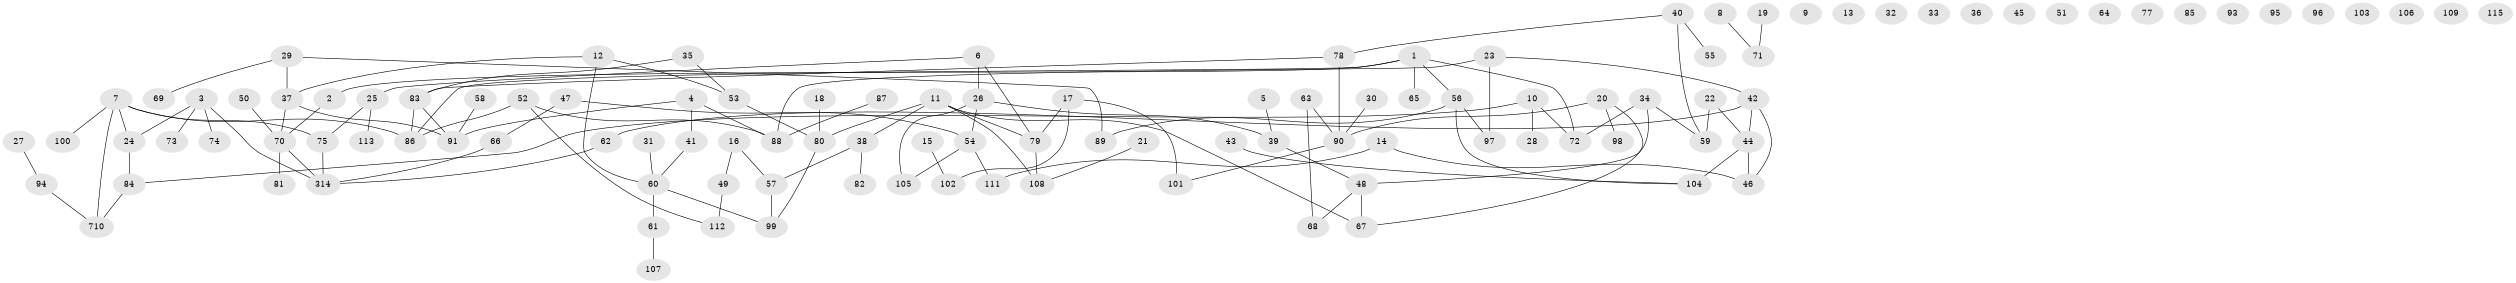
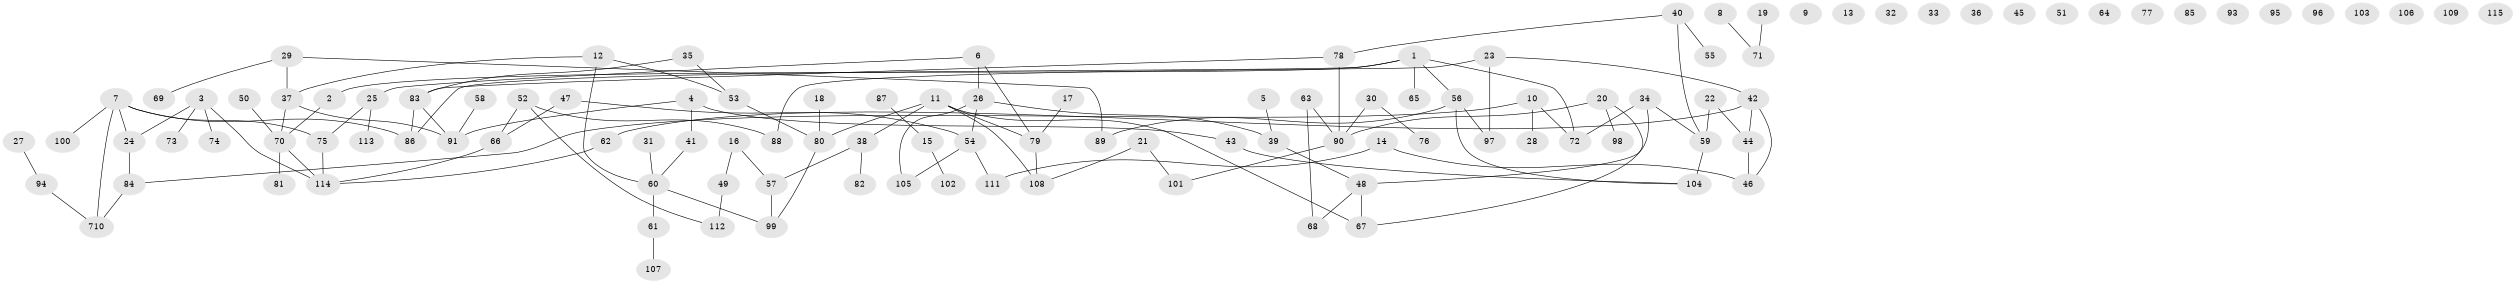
  graph {
    node [color=gray90 style=filled]
    1
    2
    56
    65
    72
    86
    70
    97
    89
    104
    81
-   114 [label=314]
+   114
    3
    24
    73
    74
    84
    4
    41
    43
    91
    60
    5
    39
    48
    6
    25
    26
    79
    75
    113
    54
    105
    108
    7
    100
    n37 [label=710]
    8
    71
    9
    10
    28
    11
    38
    67
    80
    57
    82
    99
    12
    37
    53
    61
    13
    14
    46
    111
    15
    102
    16
    49
    112
    17
    18
    19
    20
    90
    98
    101
    21
    22
    44
    59
    23
    42
    88
    62
    27
    94
    29
    69
    30
+   76
    31
    32
    33
    34
    68
    35
    83
    36
    40
    55
    78
    45
    47
    66
    50
    51
    52
    58
    107
    63
    64
    77
    85
    87
    93
    95
    96
    103
    106
    109
    115
    1 -- 2
    1 -- 56
    1 -- 65
    1 -- 72
    1 -- 86
    2 -- 70
    56 -- 97
    56 -- 89
    56 -- 104
    70 -- 81
    70 -- 114
    3 -- 114
    3 -- 24
    3 -- 73
    3 -- 74
    24 -- 84
    84 -- n37
    4 -- 41
-   4 -- 88
+   4 -- 43
    4 -- 91
    41 -- 60
    43 -- 104
    60 -- 99
    60 -- 61
    5 -- 39
    39 -- 48
    48 -- 67
    48 -- 68
    6 -- 25
    6 -- 26
    6 -- 79
    25 -- 75
    25 -- 113
    26 -- 39
    26 -- 54
    26 -- 105
    79 -- 108
    75 -- 114
    54 -- 105
    54 -- 111
    7 -- 86
    7 -- 24
    7 -- 75
    7 -- 100
    7 -- n37
    8 -- 71
    10 -- 72
    10 -- 84
    10 -- 28
    11 -- 79
    11 -- 108
    11 -- 38
    11 -- 67
    11 -- 80
    38 -- 57
    38 -- 82
    80 -- 99
    57 -- 99
    12 -- 60
    12 -- 37
    12 -- 53
    37 -- 70
    37 -- 91
    53 -- 80
    61 -- 107
    14 -- 46
    14 -- 111
    15 -- 102
    16 -- 57
    16 -- 49
    49 -- 112
    17 -- 79
-   17 -- 102
    18 -- 80
    19 -- 71
    20 -- 67
    20 -- 90
    20 -- 98
    90 -- 101
    21 -- 108
-   17 -- 101
+   21 -- 101
    22 -- 44
    22 -- 59
-   44 -- 104
+   59 -- 104
    44 -- 46
    23 -- 97
    23 -- 42
    23 -- 88
    42 -- 46
    42 -- 44
    42 -- 62
    62 -- 114
    27 -- 94
    94 -- n37
    29 -- 89
    29 -- 37
    29 -- 69
    30 -- 90
+   30 -- 76
    31 -- 60
    34 -- 72
    34 -- 48
    34 -- 59
    35 -- 53
    35 -- 83
    83 -- 86
    83 -- 91
    40 -- 59
    40 -- 55
    40 -- 78
    78 -- 90
    78 -- 83
    47 -- 54
    47 -- 66
    66 -- 114
    50 -- 70
    52 -- 112
    52 -- 88
-   52 -- 86
+   52 -- 66
    58 -- 91
    63 -- 90
    63 -- 68
-   87 -- 88
+   87 -- 15
  }
